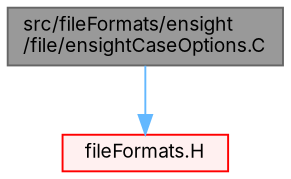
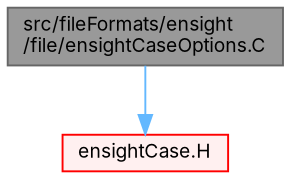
  digraph {
    fontname=Inter
    node [fontname=Inter fontsize=10 shape=box style=filled]
    n1 [color=gray40 fillcolor=grey60 fontcolor=black height=0.2 label="src/fileFormats/ensight\l/file/ensightCaseOptions.C" width=0.4]
-   n2 [color=red fillcolor="#FFF0F0" height=0.2 label="fileFormats.H" width=0.4]
+   n2 [color=red fillcolor="#FFF0F0" height=0.2 label="ensightCase.H" width=0.4]
    n1 -> n2 [color=steelblue1 fontname=Inter fontsize=10 labelfontname=Helvetica labelfontsize=10 style=solid]
  }
